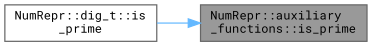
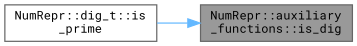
  digraph {
    rankdir=RL
    fontname="Roboto Mono"
    node [fontname="Roboto Mono" fontsize=10 shape=box style=filled]
-   n1 [color=gray40 fillcolor=grey60 fontcolor=black height=0.2 label="NumRepr::auxiliary\l_functions::is_prime" width=0.4]
+   n1 [color=gray40 fillcolor=grey60 fontcolor=black height=0.2 label="NumRepr::auxiliary\l_functions::is_dig" width=0.4]
    n2 [color=grey40 fillcolor=white height=0.2 label="NumRepr::dig_t::is\l_prime" width=0.4]
    n1 -> n2 [color=steelblue1 dir=back fontname="Roboto Mono" fontsize=10 labelfontname=Helvetica labelfontsize=10 style=solid]
  }
